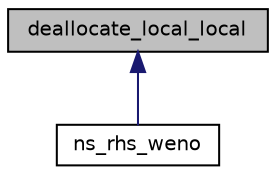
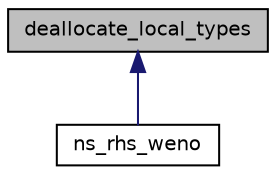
  digraph {
    rankdir=TB
    node [color=black fontname=Helvetica fontsize=10 shape=record]
-   n1 [fillcolor=grey75 fontcolor=black height=0.2 label=deallocate_local_local style=filled width=0.4]
+   n1 [fillcolor=grey75 fontcolor=black height=0.2 label=deallocate_local_types style=filled width=0.4]
    n2 [height=0.2 label=ns_rhs_weno width=0.4]
    n1 -> n2 [color=midnightblue dir=back fontname=Helvetica fontsize=10 labelfontname=Helvetica labelfontsize=10 style=solid]
  }
